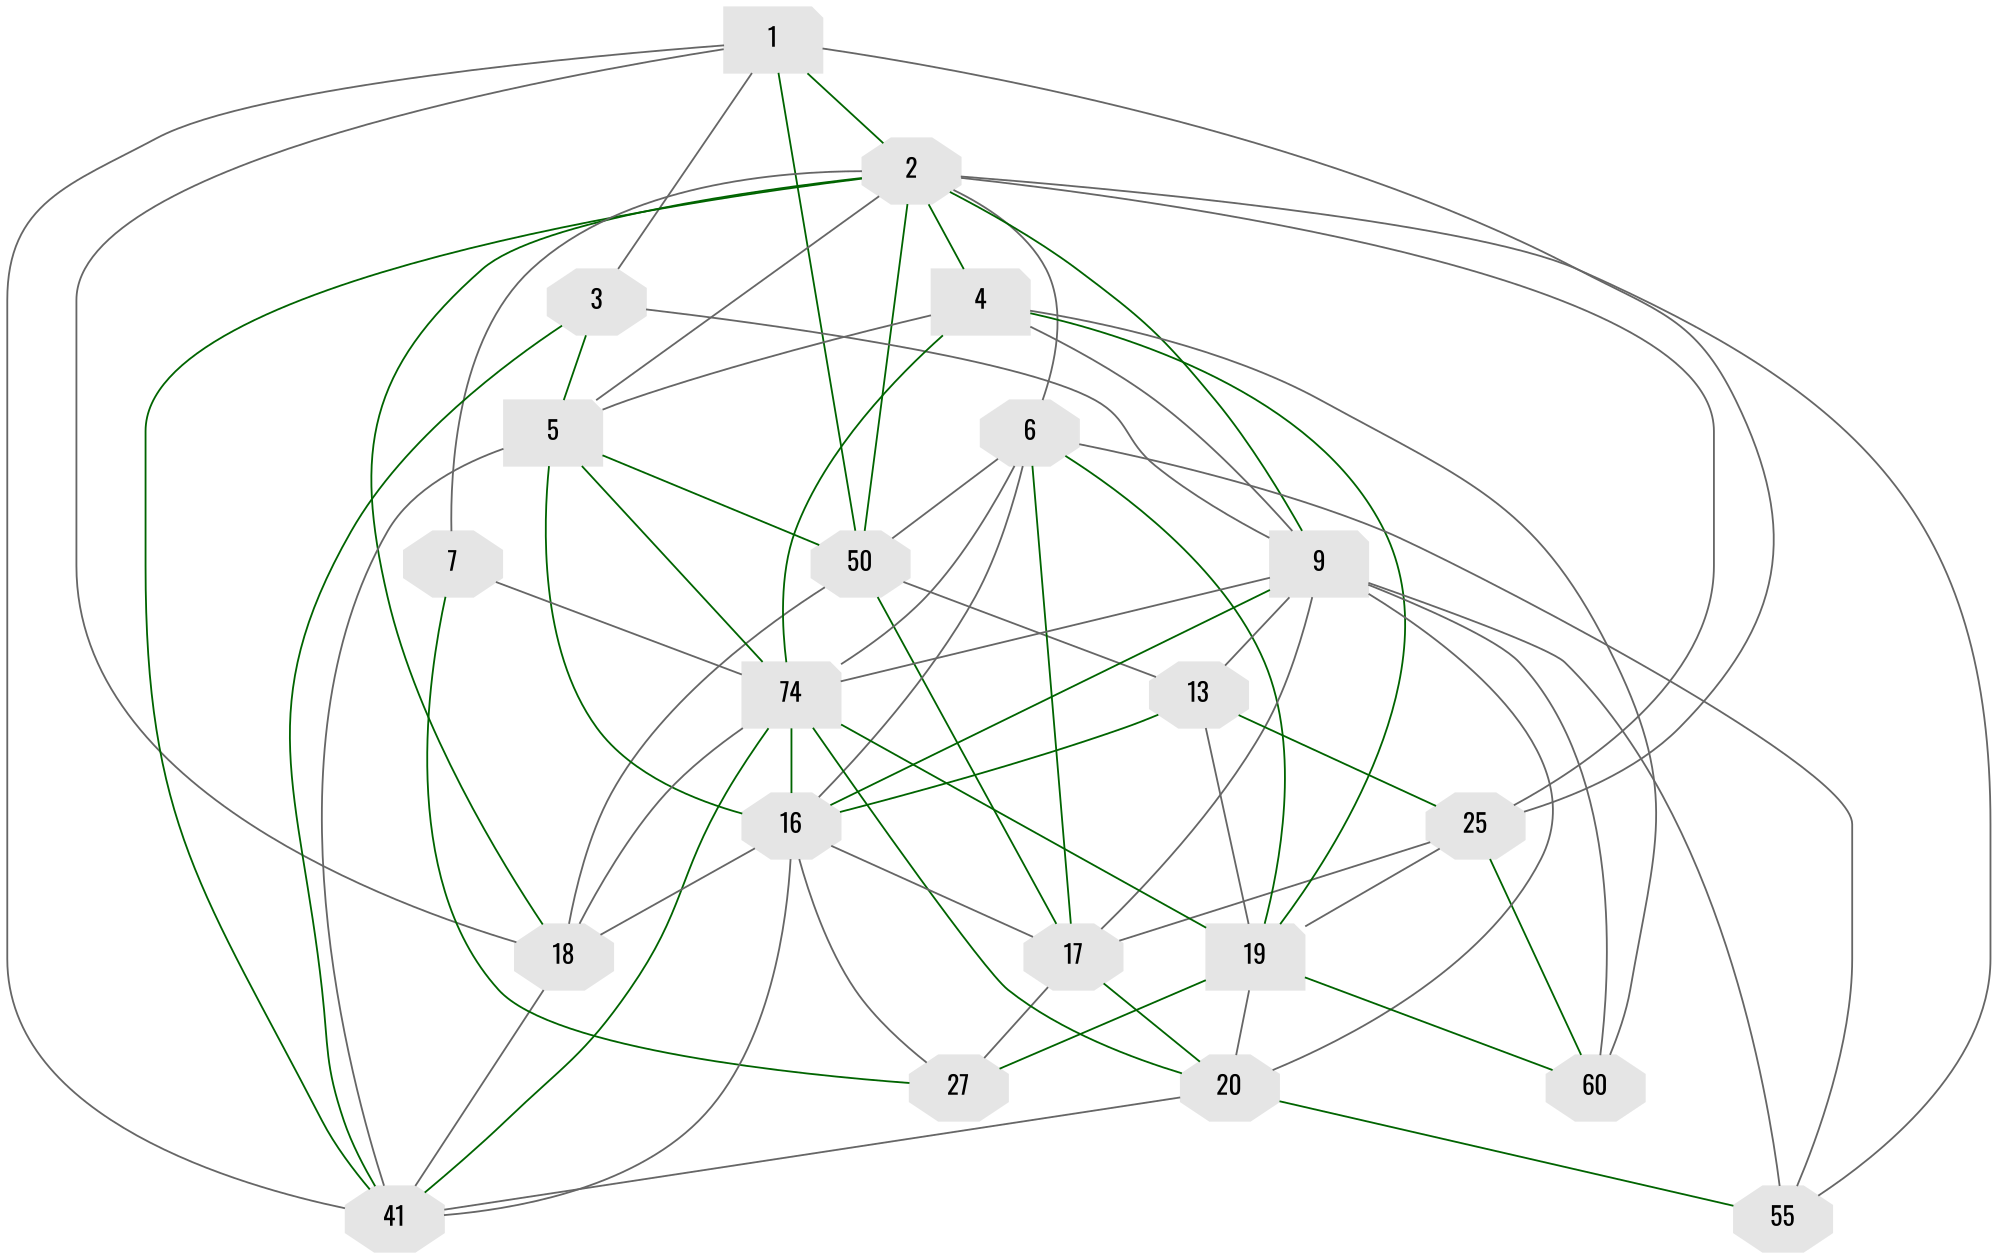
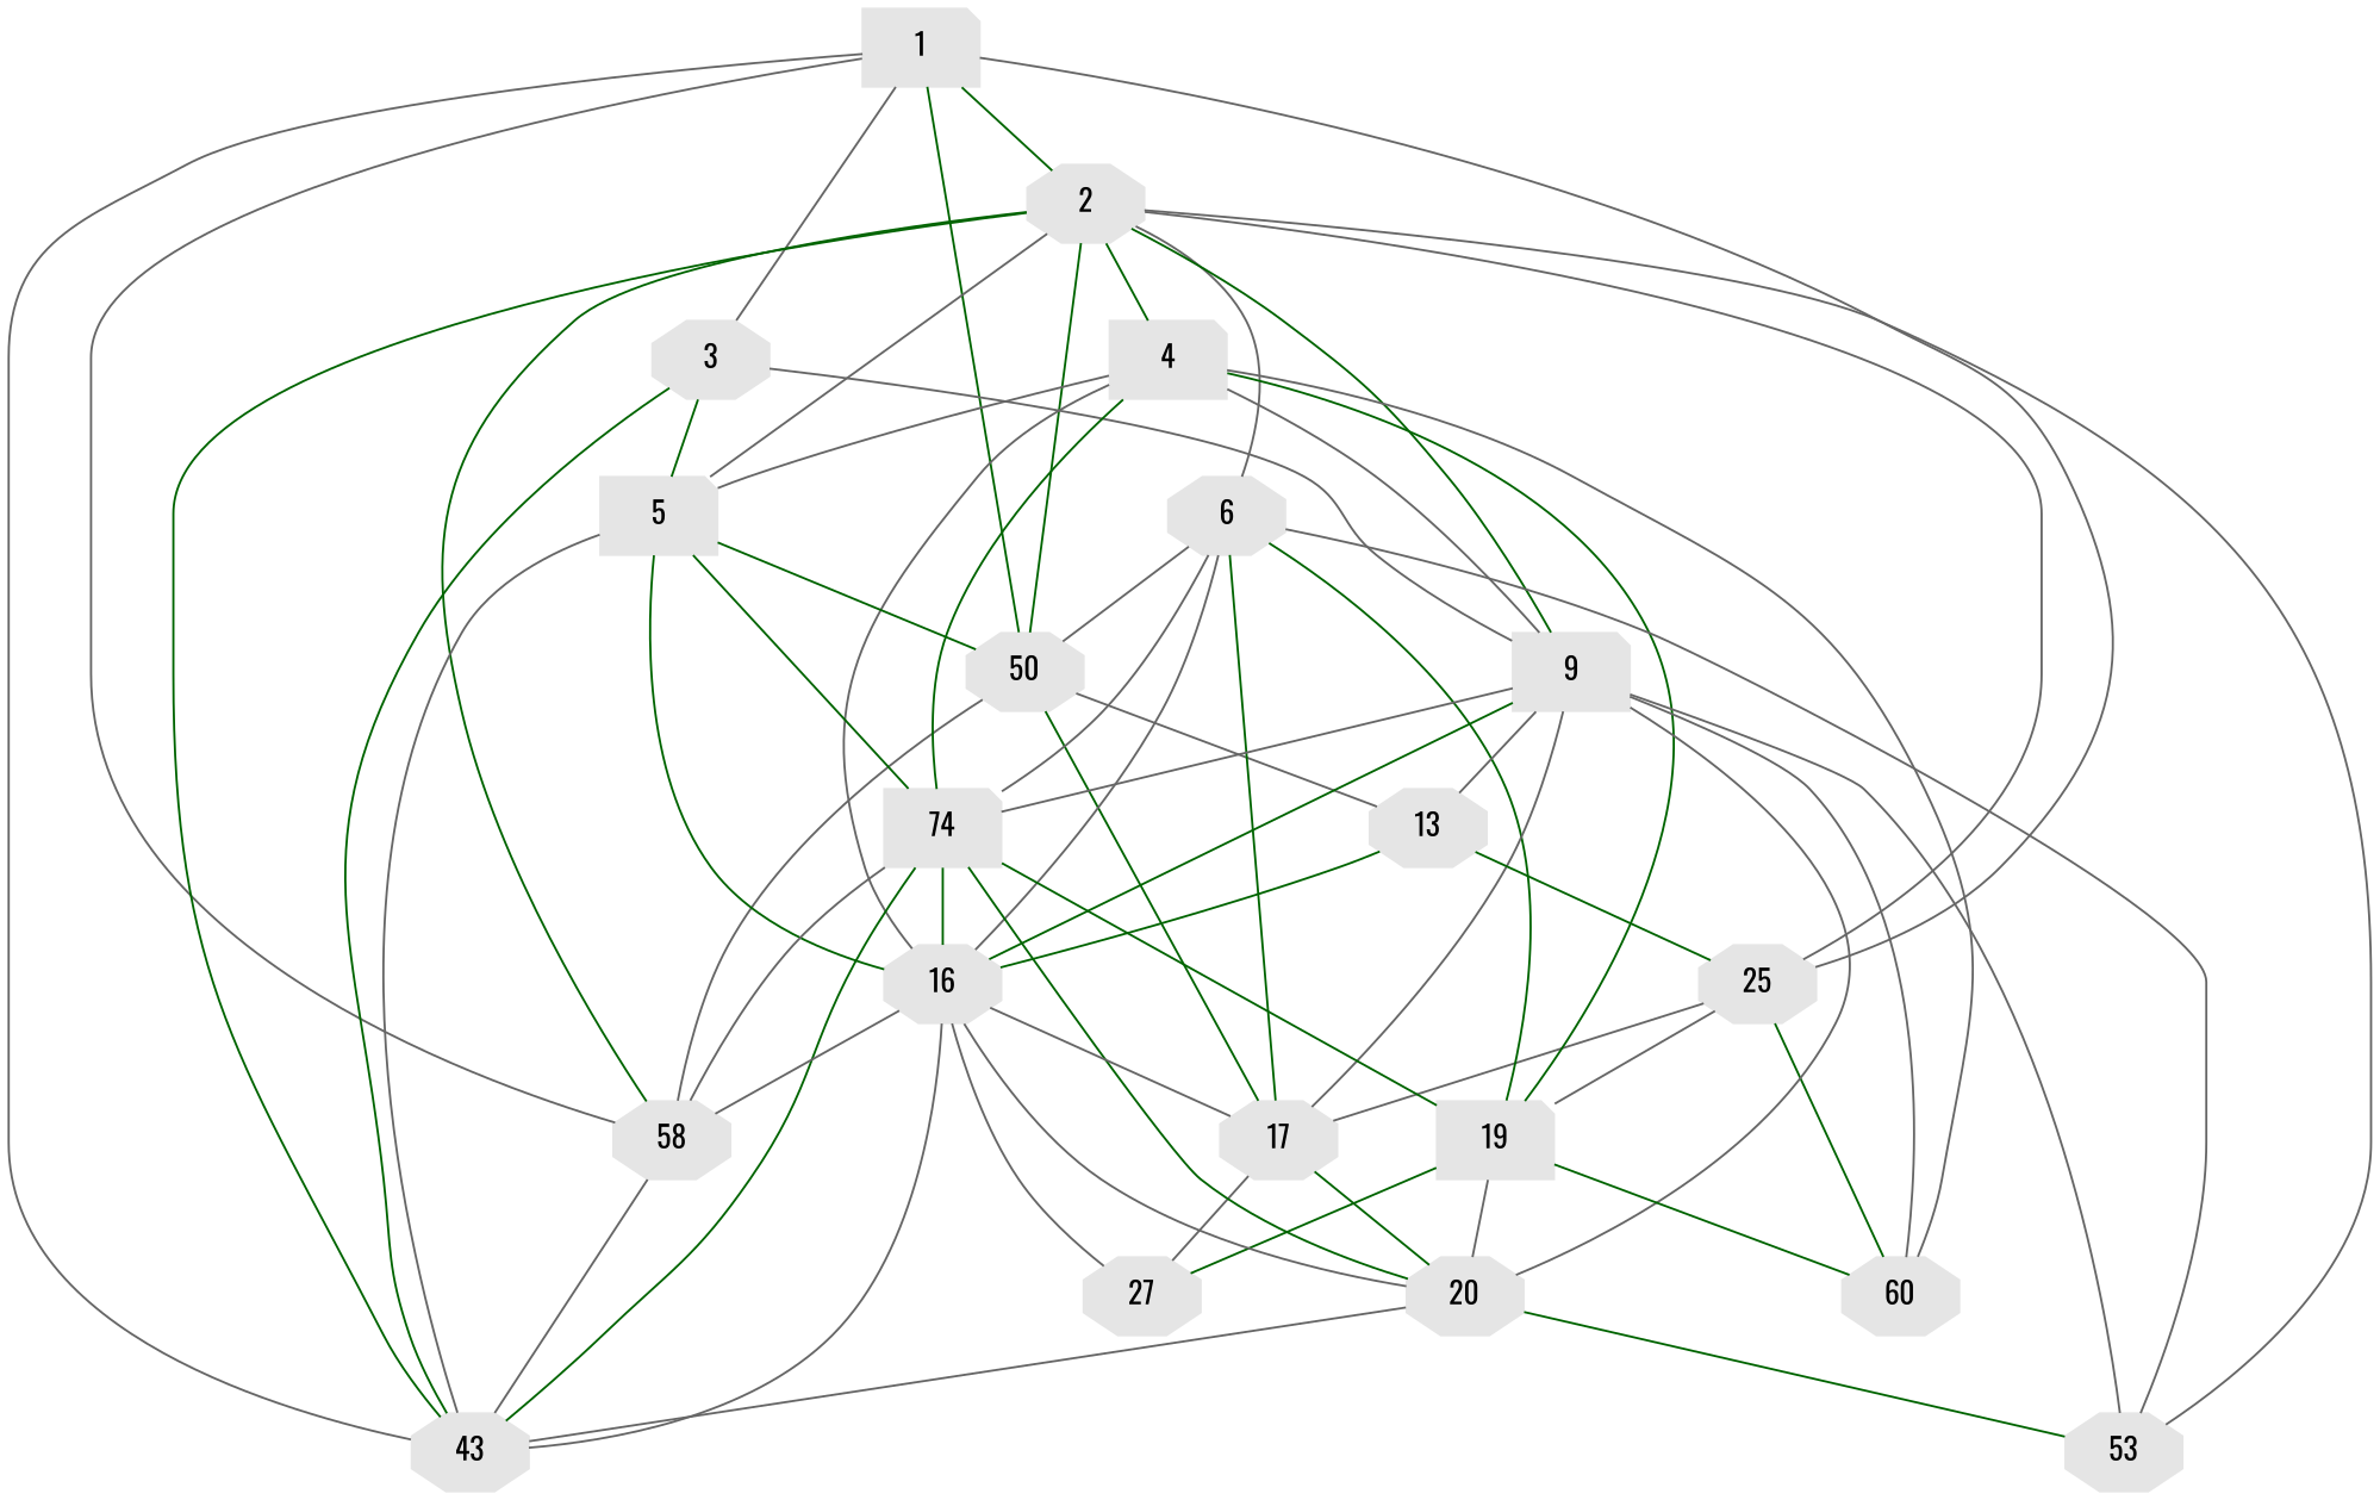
  graph {
    fontname=Oswald
    node [color=gray90 fontname=Oswald shape=octagon style=filled]
    edge [color=gray40 fontname=Oswald]
    1 [shape=note super="+38"]
    2 [super="+11+48"]
    3
    n4 [label=50 super="+63+74"]
    n5 [label=25 super="+49+34"]
-   18 [super="+47+68"]
-   43 [super="+51" label=41]
+   18 [super="+47+68" label=58]
+   43 [super="+51"]
    4 [shape=note super="+30+22"]
    5 [shape=note super="+32+39"]
    6 [super="+8"]
-   7
    9 [shape=note super="+69+45+57+26"]
-   53 [label=55]
+   53
    17 [super="+24+56"]
    13 [super="+29"]
    19 [shape=note super="+59+46"]
    60
    n18 [label=74 shape=note super="+44+67+23+21"]
    16 [super="+33+25"]
    27
    20 [super="+31+80"]
    1 -- 2 [color=darkgreen]
    1 -- 3
    1 -- n4 [color=darkgreen]
    1 -- n5
    1 -- 18
    1 -- 43
    2 -- n4 [color=darkgreen weight=2]
    2 -- n5
    2 -- 18 [color=darkgreen]
    2 -- 43 [color=darkgreen]
    2 -- 4 [color=darkgreen]
    2 -- 5 [weight=2]
    2 -- 6
-   2 -- 7
    2 -- 9 [color=darkgreen weight=2]
    2 -- 53
    3 -- 43 [color=darkgreen]
    3 -- 5 [color=darkgreen]
    3 -- 9
    n4 -- 18
    n4 -- 17 [color=darkgreen]
    n4 -- 13
    n5 -- 17
    n5 -- 19
    n5 -- 60 [color=darkgreen]
    18 -- 43
    4 -- 5
    4 -- 9 [weight=2]
    4 -- 19 [color=darkgreen]
    4 -- 60
    4 -- n18 [color=darkgreen]
+   4 -- 16 [weight=2]
    5 -- n4 [color=darkgreen]
    5 -- 43
    5 -- n18 [color=darkgreen]
    5 -- 16 [color=darkgreen weight=3]
    6 -- n4
    6 -- 53
    6 -- 17 [color=darkgreen]
    6 -- 19 [color=darkgreen]
    6 -- n18
    6 -- 16
-   7 -- n18
-   7 -- 27 [color=darkgreen]
    9 -- 53
    9 -- 17
    9 -- 13 [weight=2]
    9 -- 60
    9 -- n18 [weight=2]
    9 -- 16 [color=darkgreen]
    9 -- 20 [weight=2]
    17 -- 27
    17 -- 20 [color=darkgreen]
    13 -- n5 [color=darkgreen]
-   13 -- 19
    13 -- 16 [color=darkgreen]
    19 -- 60 [color=darkgreen]
    19 -- 27 [color=darkgreen]
    19 -- 20
    n18 -- 18 [weight=3]
    n18 -- 43 [color=darkgreen]
    n18 -- 19 [color=darkgreen]
    n18 -- 16 [color=darkgreen weight=4]
    n18 -- 20 [color=darkgreen]
    16 -- 18
    16 -- 43
    16 -- 17 [weight=2]
    16 -- 27
+   16 -- 20
    20 -- 43
    20 -- 53 [color=darkgreen]
  }
